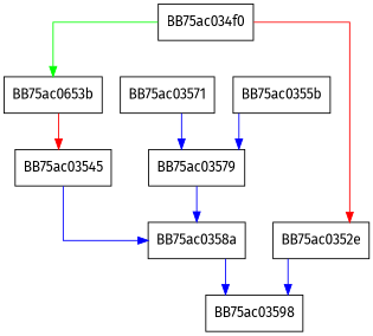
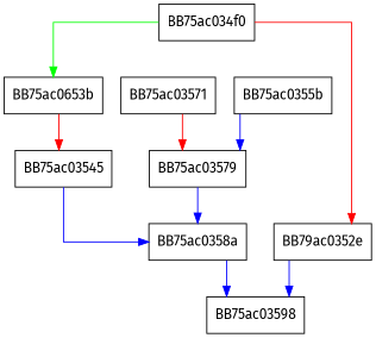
  digraph {
    fontname="Fira Sans"
    splines=ortho
    node [fontname="Fira Sans" shape=box]
    edge [color=blue fontname="Fira Sans"]
    n1 [label=BB75ac0653b]
    BB75ac034f0
-   BB75ac0352e
+   BB75ac0352e [label=BB79ac0352e]
    BB75ac03545
    BB75ac03598
    BB75ac0358a
    BB75ac0355b
    BB75ac03579
    BB75ac03571
    n1 -> BB75ac03545 [color=red]
    BB75ac034f0 -> n1 [color=green]
    BB75ac034f0 -> BB75ac0352e [color=red]
    BB75ac0352e -> BB75ac03598
    BB75ac03545 -> BB75ac0358a
    BB75ac0358a -> BB75ac03598
    BB75ac0355b -> BB75ac03579
    BB75ac03579 -> BB75ac0358a
-   BB75ac03571 -> BB75ac03579
+   BB75ac03571 -> BB75ac03579 [color=red]
  }
